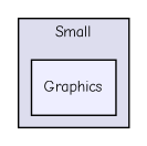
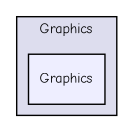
  digraph {
    compound=true
    fontname="Comic Neue"
    n1 [fillcolor="#eeeeff" fontname="Comic Neue" fontsize=10 label=Graphics pencolor=black shape=box style=filled]
    subgraph cluster_1 {
      bgcolor="#ddddee"
      fontsize=10
-     label=Small
+     label=Graphics
      pencolor=black
      n1
    }
  }
